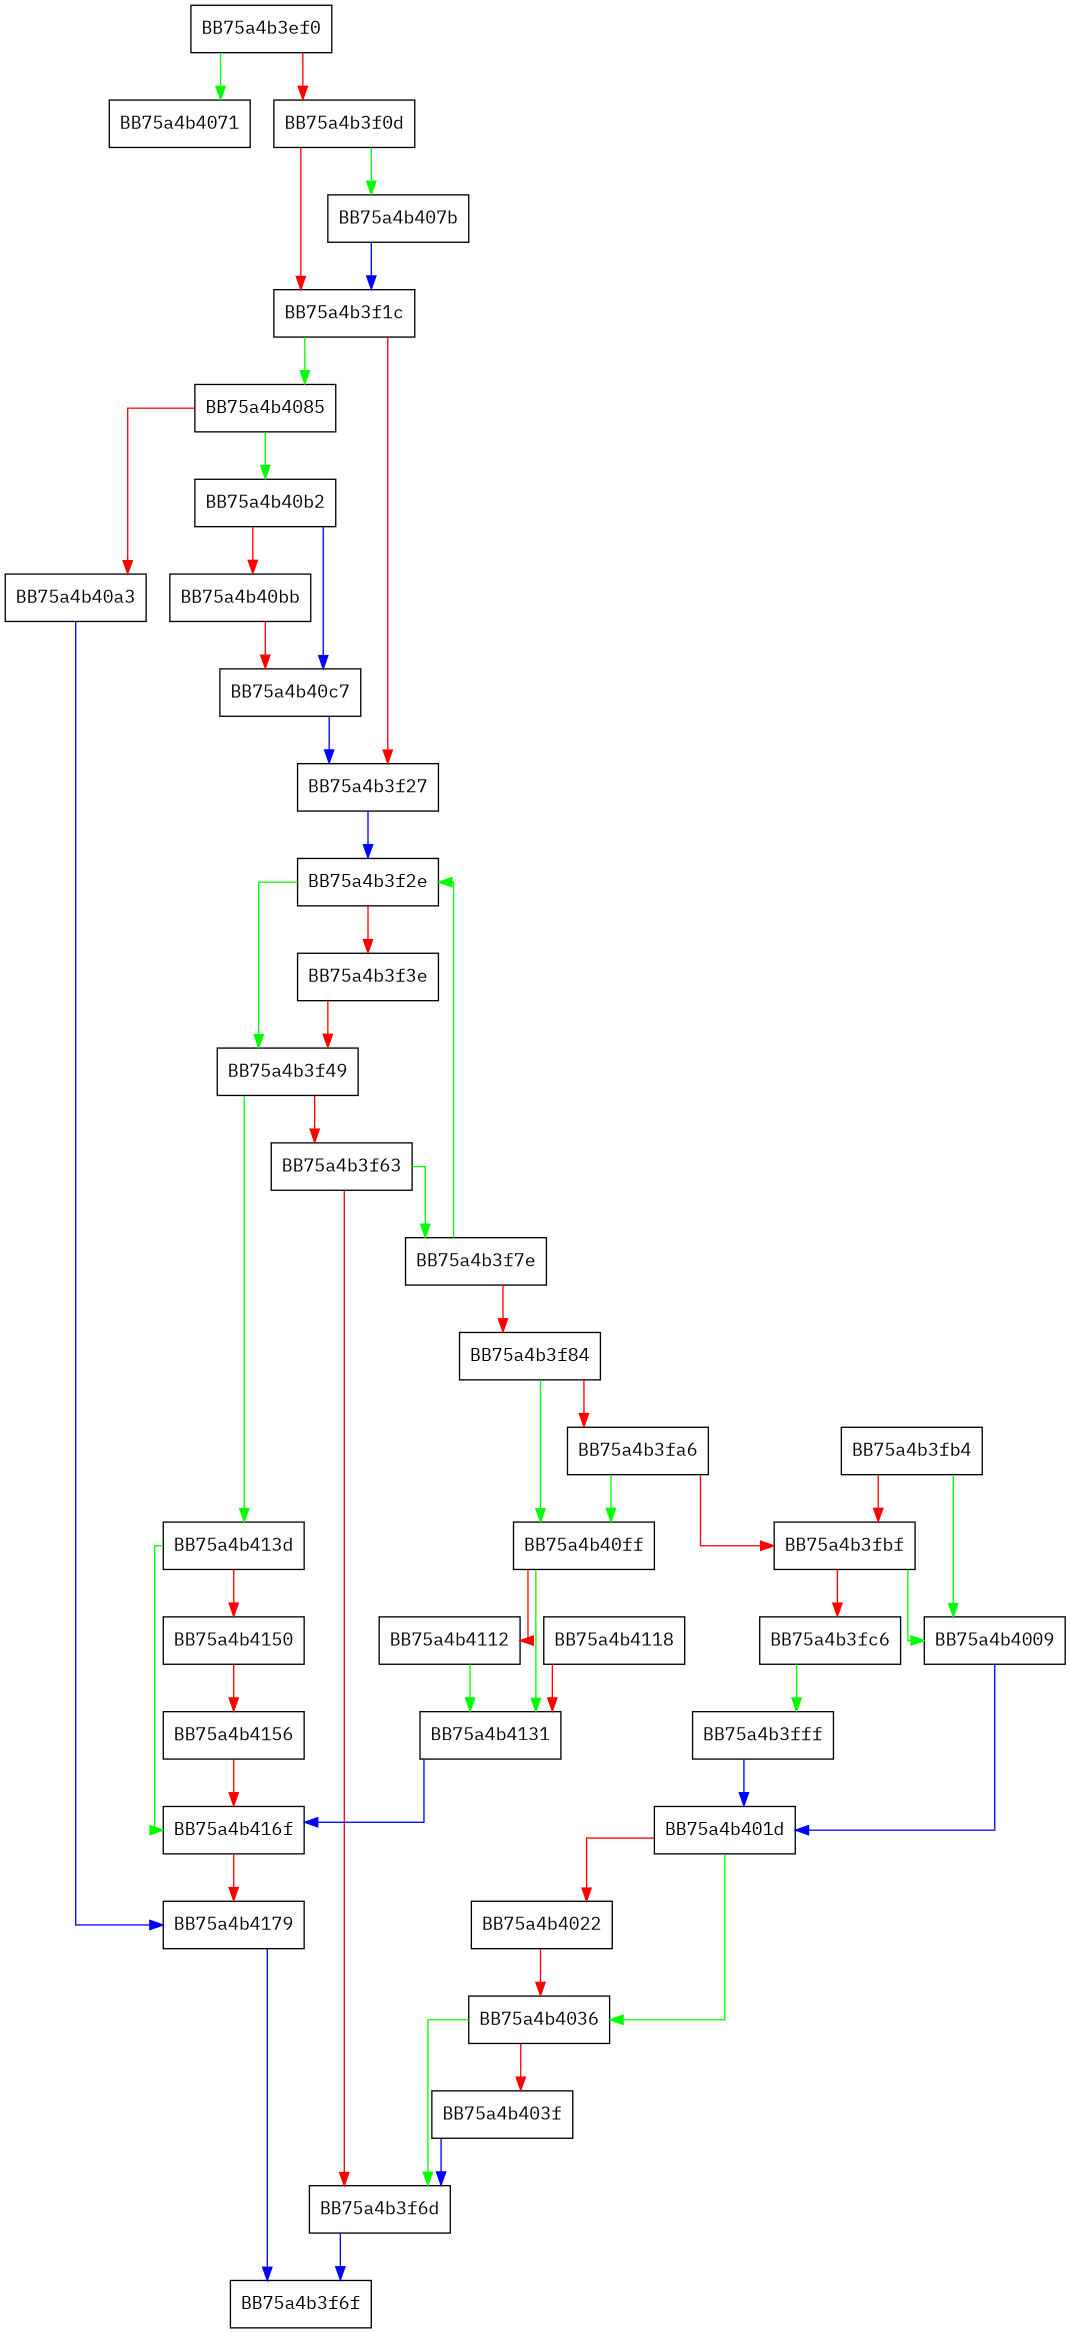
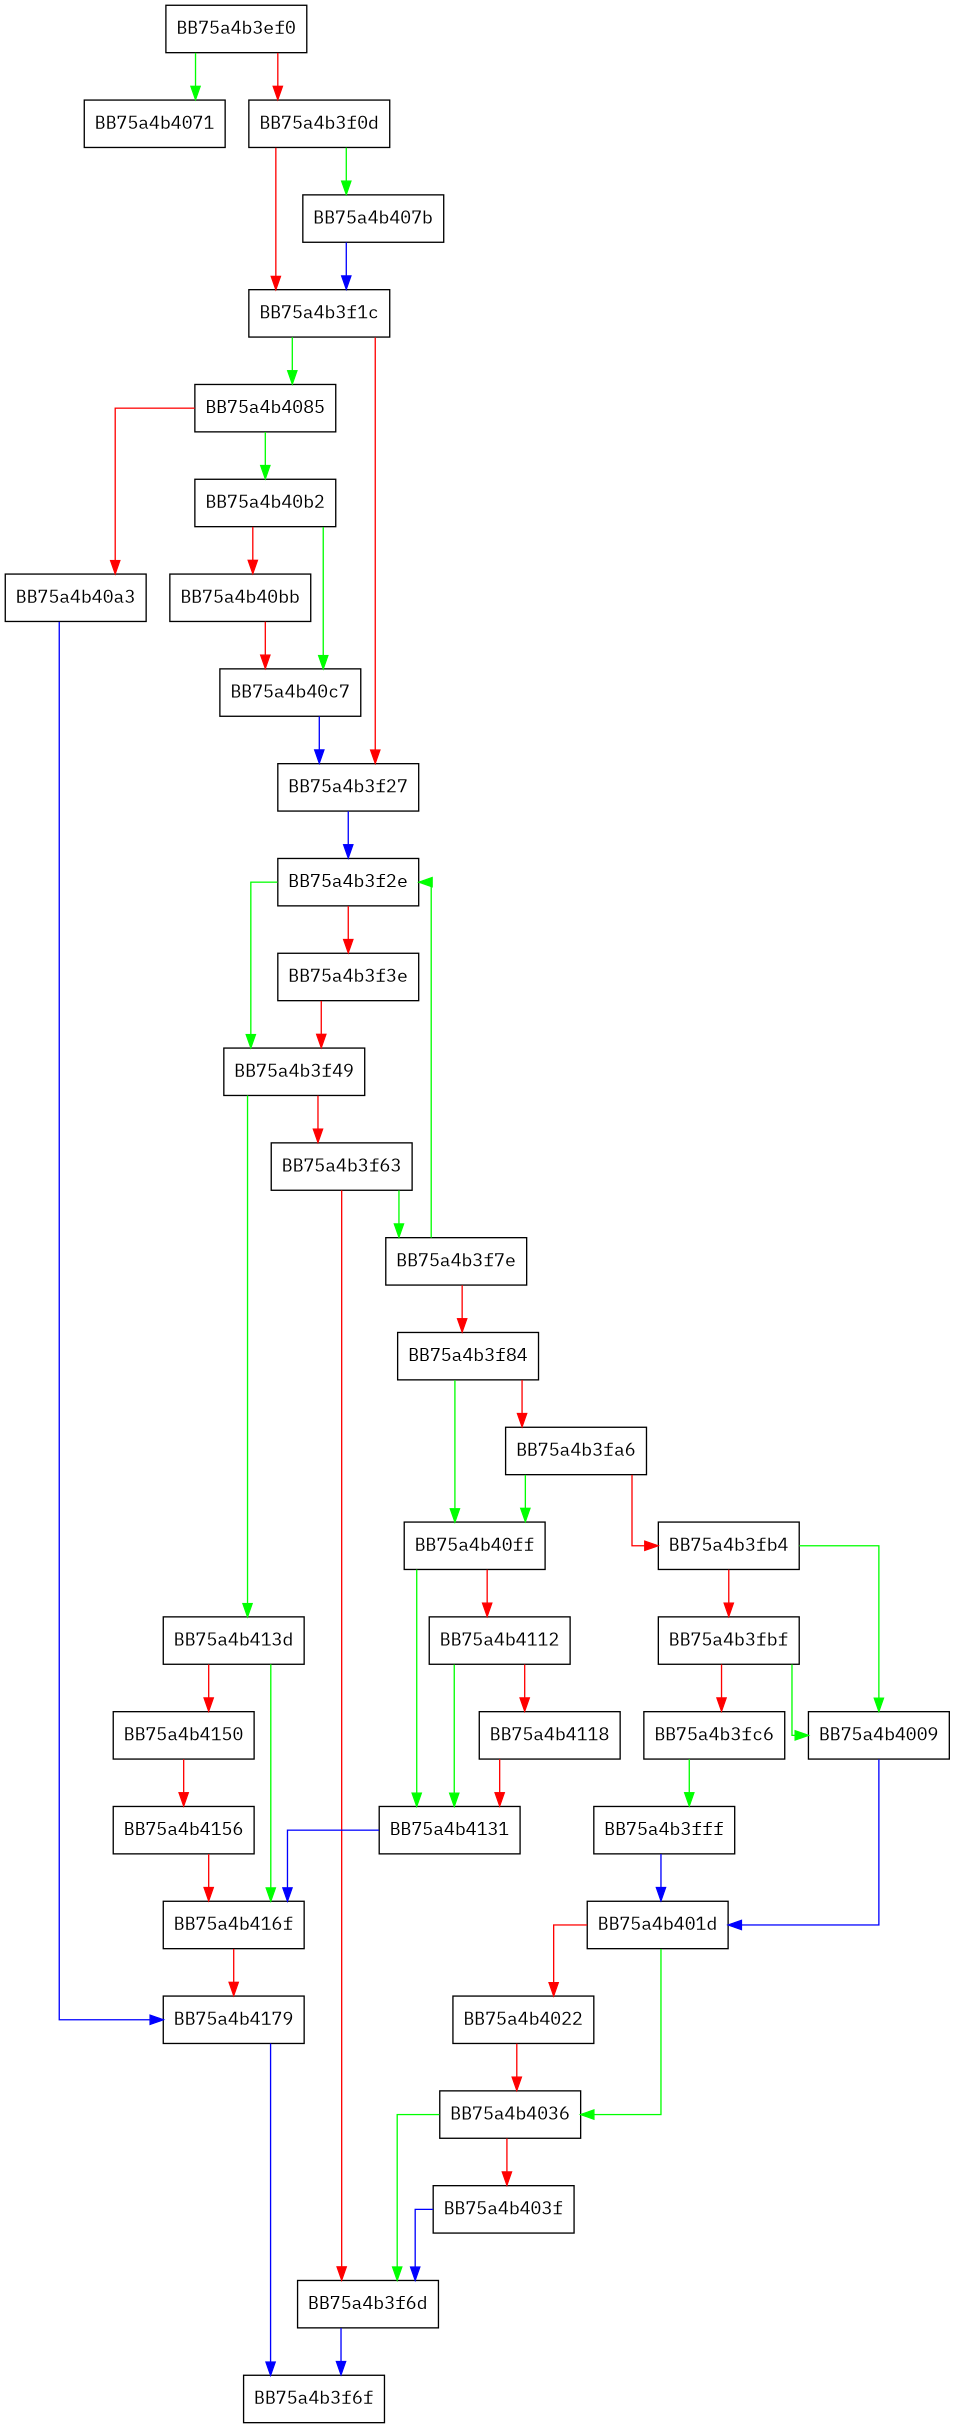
  digraph {
    fontname="IBM Plex Mono"
    splines=ortho
    node [fontname="IBM Plex Mono" shape=box]
    edge [color=red fontname="IBM Plex Mono"]
    BB75a4b3ef0
    BB75a4b4071
    BB75a4b3f0d
    BB75a4b407b
    BB75a4b3f1c
    BB75a4b4085
    BB75a4b3f27
    BB75a4b40b2
    BB75a4b40a3
    BB75a4b3f2e
    BB75a4b40c7
    BB75a4b40bb
    BB75a4b4179
    BB75a4b3f49
    BB75a4b3f3e
    BB75a4b413d
    BB75a4b3f63
    BB75a4b416f
    BB75a4b4150
    BB75a4b3f7e
    BB75a4b3f6d
    BB75a4b4156
    BB75a4b3f84
    BB75a4b3f6f
    BB75a4b40ff
    BB75a4b3fa6
    BB75a4b4131
    BB75a4b4112
    BB75a4b3fb4
    BB75a4b4118
    BB75a4b4009
    BB75a4b3fbf
    BB75a4b401d
    BB75a4b3fc6
    BB75a4b4036
    BB75a4b4022
    BB75a4b3fff
    BB75a4b403f
    BB75a4b3ef0 -> BB75a4b4071 [color=green]
    BB75a4b3ef0 -> BB75a4b3f0d
    BB75a4b3f0d -> BB75a4b407b [color=green]
    BB75a4b3f0d -> BB75a4b3f1c
    BB75a4b407b -> BB75a4b3f1c [color=blue]
    BB75a4b3f1c -> BB75a4b4085 [color=green]
    BB75a4b3f1c -> BB75a4b3f27
    BB75a4b4085 -> BB75a4b40b2 [color=green]
    BB75a4b4085 -> BB75a4b40a3
    BB75a4b3f27 -> BB75a4b3f2e [color=blue]
-   BB75a4b40b2 -> BB75a4b40c7 [color=blue]
+   BB75a4b40b2 -> BB75a4b40c7 [color=green]
    BB75a4b40b2 -> BB75a4b40bb
    BB75a4b40a3 -> BB75a4b4179 [color=blue]
    BB75a4b3f2e -> BB75a4b3f49 [color=green]
    BB75a4b3f2e -> BB75a4b3f3e
    BB75a4b40c7 -> BB75a4b3f27 [color=blue]
    BB75a4b40bb -> BB75a4b40c7
    BB75a4b4179 -> BB75a4b3f6f [color=blue]
    BB75a4b3f49 -> BB75a4b413d [color=green]
    BB75a4b3f49 -> BB75a4b3f63
    BB75a4b3f3e -> BB75a4b3f49
    BB75a4b413d -> BB75a4b416f [color=green]
    BB75a4b413d -> BB75a4b4150
    BB75a4b3f63 -> BB75a4b3f7e [color=green]
    BB75a4b3f63 -> BB75a4b3f6d
    BB75a4b416f -> BB75a4b4179
    BB75a4b4150 -> BB75a4b4156
    BB75a4b3f7e -> BB75a4b3f2e [color=green]
    BB75a4b3f7e -> BB75a4b3f84
    BB75a4b3f6d -> BB75a4b3f6f [color=blue]
    BB75a4b4156 -> BB75a4b416f
    BB75a4b3f84 -> BB75a4b40ff [color=green]
    BB75a4b3f84 -> BB75a4b3fa6
    BB75a4b40ff -> BB75a4b4131 [color=green]
    BB75a4b40ff -> BB75a4b4112
    BB75a4b3fa6 -> BB75a4b40ff [color=green]
-   BB75a4b3fa6 -> BB75a4b3fbf
+   BB75a4b3fa6 -> BB75a4b3fb4
    BB75a4b4131 -> BB75a4b416f [color=blue]
    BB75a4b4112 -> BB75a4b4131 [color=green]
+   BB75a4b4112 -> BB75a4b4118
    BB75a4b3fb4 -> BB75a4b4009 [color=green]
    BB75a4b3fb4 -> BB75a4b3fbf
    BB75a4b4118 -> BB75a4b4131
    BB75a4b4009 -> BB75a4b401d [color=blue]
    BB75a4b3fbf -> BB75a4b4009 [color=green]
    BB75a4b3fbf -> BB75a4b3fc6
    BB75a4b401d -> BB75a4b4036 [color=green]
    BB75a4b401d -> BB75a4b4022
    BB75a4b3fc6 -> BB75a4b3fff [color=green]
    BB75a4b4036 -> BB75a4b3f6d [color=green]
    BB75a4b4036 -> BB75a4b403f
    BB75a4b4022 -> BB75a4b4036
    BB75a4b3fff -> BB75a4b401d [color=blue]
    BB75a4b403f -> BB75a4b3f6d [color=blue]
  }
